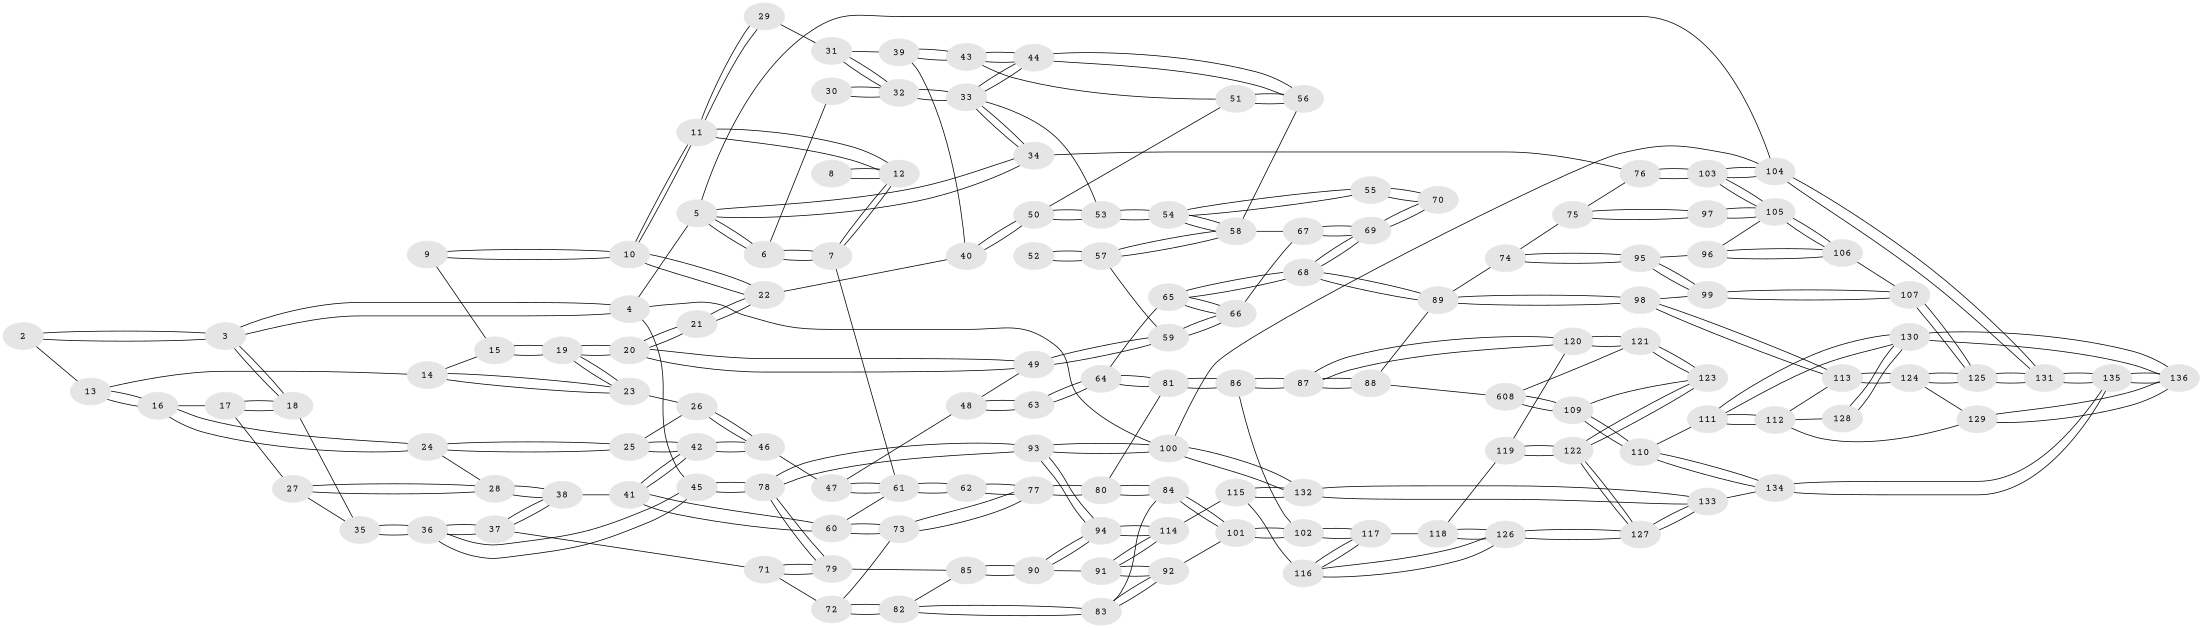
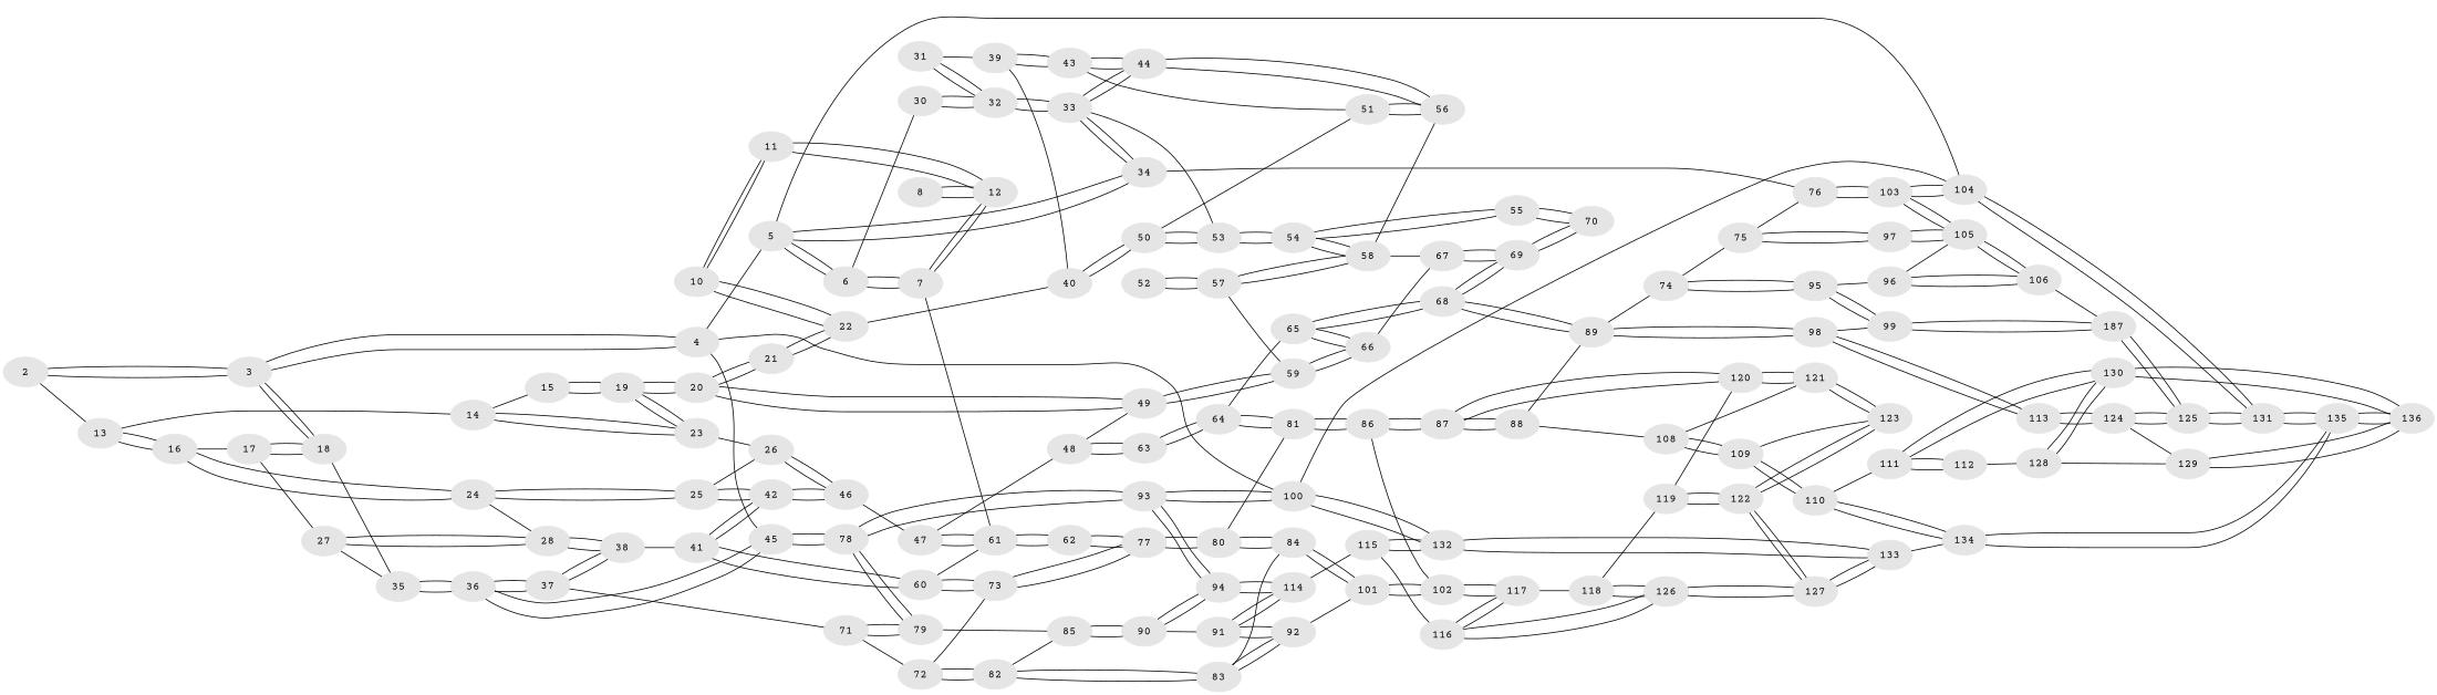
  graph {
    fontname="Courier Prime"
    rankdir=LR
    node [color=gray90 fontname="Courier Prime" style=filled]
    edge [fontname="Courier Prime"]
    2
    3
    13
-   9
    10
    15
    4
    18
    14
    16
    5
    45
    100
    35
    6
    34
    104
    78
    132
    7
    30
    76
    131
    12
    61
    32
    8
    11
    22
    19
-   29
    40
    31
    23
    17
    24
    26
    20
    27
    25
    28
    36
    21
    49
    59
    52
    57
    50
    46
    42
    38
    47
    41
    39
    33
    43
    44
    53
    56
    103
    37
    71
    72
    79
    60
    51
    73
    93
    48
    63
    62
    64
    66
    54
    58
    55
    70
    67
    69
    77
    80
    65
    81
    68
    86
    89
    74
    98
    75
    95
    82
    85
    83
    97
    96
    99
    105
    84
    94
    90
    101
    87
    102
    92
    91
    88
    120
    117
-   108 [label=608]
+   108
    121
    109
    113
    114
    115
    106
-   107
+   107 [label=187]
    124
    125
    133
    118
    135
    110
    123
    111
    134
    112
    130
    128
    136
    129
    116
    126
    127
    119
    122
    2 -- 3
    2 -- 3
    2 -- 13
    3 -- 4
    3 -- 4
    3 -- 18
    3 -- 18
    13 -- 14
    13 -- 16
    13 -- 16
-   9 -- 10
-   9 -- 10
-   9 -- 15
    10 -- 11
    10 -- 11
    10 -- 22
    10 -- 22
    15 -- 19
    15 -- 19
    4 -- 5
    4 -- 45
    4 -- 100
    18 -- 35
    14 -- 15
    14 -- 23
    14 -- 23
    16 -- 17
    16 -- 24
    16 -- 24
    5 -- 6
    5 -- 6
    5 -- 34
    5 -- 34
    5 -- 104
    45 -- 78
    45 -- 78
    100 -- 104
    100 -- 132
    100 -- 132
    35 -- 36
    35 -- 36
    6 -- 7
    6 -- 7
    6 -- 30
    34 -- 76
    104 -- 131
    104 -- 131
    78 -- 79
    78 -- 79
    78 -- 93
    78 -- 93
    132 -- 133
    132 -- 133
    7 -- 12
    7 -- 12
    7 -- 61
    30 -- 32
    30 -- 32
    76 -- 103
    76 -- 103
    131 -- 135
    131 -- 135
    61 -- 62
    61 -- 62
    32 -- 33
    32 -- 33
    8 -- 12
    8 -- 12
    11 -- 12
    11 -- 12
-   11 -- 29
-   11 -- 29
    22 -- 40
    19 -- 23
    19 -- 23
    19 -- 20
    19 -- 20
-   29 -- 31
    40 -- 50
    40 -- 50
    31 -- 32
    31 -- 32
    31 -- 39
    23 -- 26
    17 -- 18
    17 -- 18
    17 -- 27
    24 -- 25
    24 -- 25
    24 -- 28
    26 -- 46
    26 -- 46
    20 -- 21
    20 -- 21
    20 -- 49
    20 -- 49
    27 -- 35
    27 -- 28
    27 -- 28
    25 -- 26
    25 -- 42
    25 -- 42
    28 -- 38
    28 -- 38
    36 -- 45
    36 -- 45
    36 -- 37
    36 -- 37
    21 -- 22
    21 -- 22
    49 -- 59
    49 -- 59
    59 -- 66
    59 -- 66
    52 -- 57
    52 -- 57
    57 -- 59
    57 -- 58
    57 -- 58
    50 -- 53
    50 -- 53
    50 -- 51
    46 -- 47
    42 -- 46
    42 -- 46
    38 -- 41
    47 -- 61
    47 -- 61
    47 -- 48
    41 -- 42
    41 -- 42
    41 -- 60
    41 -- 60
    39 -- 40
    39 -- 43
    39 -- 43
    33 -- 34
    33 -- 34
    33 -- 44
    33 -- 44
    33 -- 53
    43 -- 44
    43 -- 44
    43 -- 51
    44 -- 56
    44 -- 56
    53 -- 54
    53 -- 54
    103 -- 104
    103 -- 104
    103 -- 105
    103 -- 105
    37 -- 38
    37 -- 38
    37 -- 71
    71 -- 72
    71 -- 79
    71 -- 79
    72 -- 73
    72 -- 82
    72 -- 82
    79 -- 85
    60 -- 61
    60 -- 73
    60 -- 73
    51 -- 56
    51 -- 56
    73 -- 77
    73 -- 77
    93 -- 100
    93 -- 100
    93 -- 94
    93 -- 94
    48 -- 49
    48 -- 63
    48 -- 63
    63 -- 64
    63 -- 64
    62 -- 77
    62 -- 77
    64 -- 65
    64 -- 81
    64 -- 81
    66 -- 67
    54 -- 58
    54 -- 58
    54 -- 55
    54 -- 55
    58 -- 56
    58 -- 67
    55 -- 70
    55 -- 70
    67 -- 69
    67 -- 69
    69 -- 70
    69 -- 70
    77 -- 80
    77 -- 80
    80 -- 81
    80 -- 84
    80 -- 84
    65 -- 66
    65 -- 66
    65 -- 68
    65 -- 68
    81 -- 86
    81 -- 86
    68 -- 69
    68 -- 69
    68 -- 89
    68 -- 89
    86 -- 87
    86 -- 87
    86 -- 102
    89 -- 74
    89 -- 98
    89 -- 98
    74 -- 75
    74 -- 95
    74 -- 95
    98 -- 99
    98 -- 113
    98 -- 113
    75 -- 76
    75 -- 97
    75 -- 97
    95 -- 96
    95 -- 99
    95 -- 99
    82 -- 85
    82 -- 83
    82 -- 83
    85 -- 90
    85 -- 90
    83 -- 84
    83 -- 92
    83 -- 92
    97 -- 105
    97 -- 105
    96 -- 105
    96 -- 106
    96 -- 106
    99 -- 107
    99 -- 107
    105 -- 106
    105 -- 106
    84 -- 101
    84 -- 101
    94 -- 114
    94 -- 114
    90 -- 94
    90 -- 94
    90 -- 91
    101 -- 102
    101 -- 102
    87 -- 88
    87 -- 88
    87 -- 120
    87 -- 120
    102 -- 117
    102 -- 117
    92 -- 101
    91 -- 92
    91 -- 92
    91 -- 114
    91 -- 114
    88 -- 89
    88 -- 108
    120 -- 121
    120 -- 121
    117 -- 118
    108 -- 121
    108 -- 109
    108 -- 109
    121 -- 123
    121 -- 123
    109 -- 110
    109 -- 110
    109 -- 123
    113 -- 124
    113 -- 124
    114 -- 115
    115 -- 132
    115 -- 132
    115 -- 116
    106 -- 107
    107 -- 125
    107 -- 125
    124 -- 125
    124 -- 125
    124 -- 129
    125 -- 131
    125 -- 131
    133 -- 134
    118 -- 126
    118 -- 126
    118 -- 119
    135 -- 136
    135 -- 136
    110 -- 111
    110 -- 134
    110 -- 134
    111 -- 112
    111 -- 112
    111 -- 130
    111 -- 130
    134 -- 135
    134 -- 135
-   112 -- 113
    112 -- 128
    130 -- 136
    130 -- 136
    128 -- 130
    128 -- 130
-   112 -- 129
+   128 -- 129
    129 -- 136
    129 -- 136
    116 -- 117
    116 -- 117
    116 -- 126
    116 -- 126
    126 -- 127
    126 -- 127
    127 -- 133
    127 -- 133
    119 -- 120
    119 -- 122
    119 -- 122
    122 -- 123
    122 -- 123
    122 -- 127
    122 -- 127
  }
